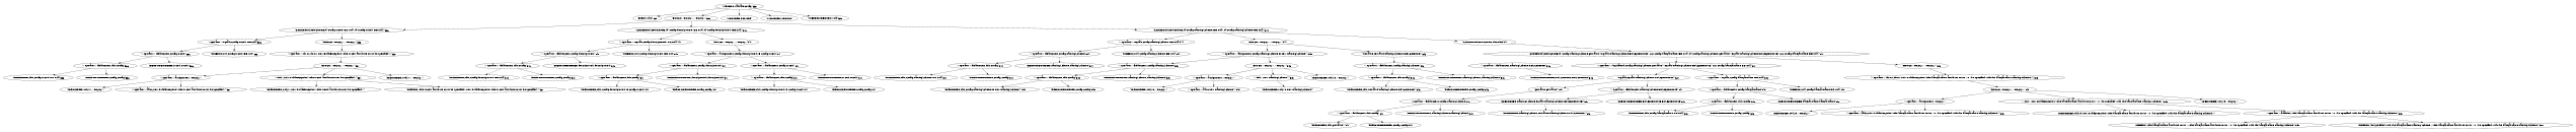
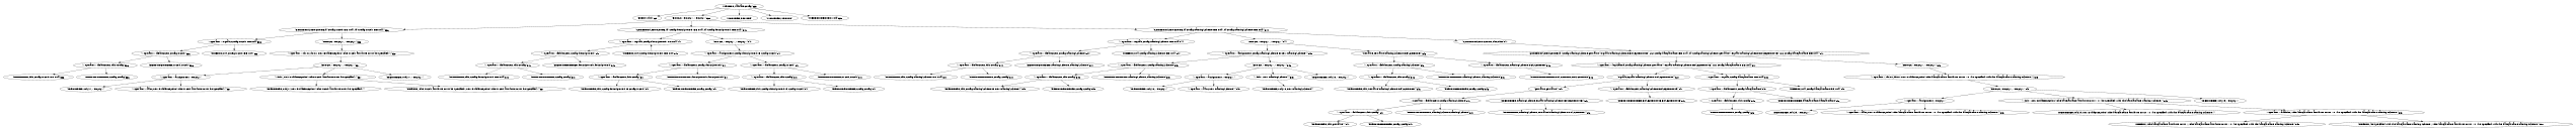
  digraph {
    n1 [label=<(METHOD,validateConfig)<SUB>535</SUB>>]
    n2 [label=<(PARAM,this)<SUB>535</SUB>>]
    n3 [label=<(BLOCK,&lt;empty&gt;,&lt;empty&gt;)<SUB>535</SUB>>]
    n4 [label=<(MODIFIER,PRIVATE)>]
    n5 [label=<(MODIFIER,VIRTUAL)>]
    n6 [label=<(METHOD_RETURN,void)<SUB>535</SUB>>]
    n7 [label=<(CONTROL_STRUCTURE,if (config.srcDir == null),if (config.srcDir == null))<SUB>536</SUB>>]
    n8 [label=<(CONTROL_STRUCTURE,if (config.descriptorDir == null),if (config.descriptorDir == null))<SUB>540</SUB>>]
    n9 [label=<(CONTROL_STRUCTURE,if (config.namingScheme == null),if (config.namingScheme == null))<SUB>544</SUB>>]
    n10 [label=<(&lt;operator&gt;.equals,config.srcDir == null)<SUB>536</SUB>>]
    n11 [label=<(BLOCK,&lt;empty&gt;,&lt;empty&gt;)<SUB>536</SUB>>]
    n12 [label=<(&lt;operator&gt;.equals,config.descriptorDir == null)<SUB>540</SUB>>]
    n13 [label=<(BLOCK,&lt;empty&gt;,&lt;empty&gt;)<SUB>540</SUB>>]
    n14 [label=<(&lt;operator&gt;.equals,config.namingScheme == null)<SUB>544</SUB>>]
    n15 [label=<(BLOCK,&lt;empty&gt;,&lt;empty&gt;)<SUB>544</SUB>>]
    n16 [label=<(CONTROL_STRUCTURE,else,else)<SUB>547</SUB>>]
    n17 [label=<(&lt;operator&gt;.fieldAccess,config.srcDir)<SUB>536</SUB>>]
    n18 [label=<(LITERAL,null,config.srcDir == null)<SUB>536</SUB>>]
    n19 [label=<(&lt;operator&gt;.throw,throw new BuildException(&quot;The srcDir attribute must be specified&quot;);)<SUB>537</SUB>>]
    n20 [label=<(&lt;operator&gt;.fieldAccess,this.config)<SUB>536</SUB>>]
    n21 [label=<(FIELD_IDENTIFIER,srcDir,srcDir)<SUB>536</SUB>>]
    n22 [label=<(IDENTIFIER,this,config.srcDir == null)<SUB>536</SUB>>]
    n23 [label=<(FIELD_IDENTIFIER,config,config)<SUB>536</SUB>>]
    n24 [label=<(BLOCK,&lt;empty&gt;,&lt;empty&gt;)<SUB>537</SUB>>]
    n25 [label=<(&lt;operator&gt;.assignment,&lt;empty&gt;)>]
    n26 [label=<(&lt;init&gt;,new BuildException(&quot;The srcDir attribute must be specified&quot;))<SUB>537</SUB>>]
    n27 [label=<(IDENTIFIER,$obj17,&lt;empty&gt;)>]
    n28 [label=<(IDENTIFIER,$obj17,&lt;empty&gt;)>]
    n29 [label=<(&lt;operator&gt;.alloc,new BuildException(&quot;The srcDir attribute must be specified&quot;))<SUB>537</SUB>>]
    n30 [label=<(IDENTIFIER,$obj17,new BuildException(&quot;The srcDir attribute must be specified&quot;))>]
    n31 [label=<(LITERAL,&quot;The srcDir attribute must be specified&quot;,new BuildException(&quot;The srcDir attribute must be specified&quot;))<SUB>537</SUB>>]
    n32 [label=<(&lt;operator&gt;.fieldAccess,config.descriptorDir)<SUB>540</SUB>>]
    n33 [label=<(LITERAL,null,config.descriptorDir == null)<SUB>540</SUB>>]
    n34 [label=<(&lt;operator&gt;.assignment,config.descriptorDir = config.srcDir)<SUB>541</SUB>>]
    n35 [label=<(&lt;operator&gt;.fieldAccess,this.config)<SUB>540</SUB>>]
    n36 [label=<(FIELD_IDENTIFIER,descriptorDir,descriptorDir)<SUB>540</SUB>>]
    n37 [label=<(IDENTIFIER,this,config.descriptorDir == null)<SUB>540</SUB>>]
    n38 [label=<(FIELD_IDENTIFIER,config,config)<SUB>540</SUB>>]
    n39 [label=<(&lt;operator&gt;.fieldAccess,config.descriptorDir)<SUB>541</SUB>>]
    n40 [label=<(&lt;operator&gt;.fieldAccess,config.srcDir)<SUB>541</SUB>>]
    n41 [label=<(&lt;operator&gt;.fieldAccess,this.config)<SUB>541</SUB>>]
    n42 [label=<(FIELD_IDENTIFIER,descriptorDir,descriptorDir)<SUB>541</SUB>>]
    n43 [label=<(&lt;operator&gt;.fieldAccess,this.config)<SUB>541</SUB>>]
    n44 [label=<(FIELD_IDENTIFIER,srcDir,srcDir)<SUB>541</SUB>>]
    n45 [label=<(IDENTIFIER,this,config.descriptorDir = config.srcDir)<SUB>541</SUB>>]
    n46 [label=<(FIELD_IDENTIFIER,config,config)<SUB>541</SUB>>]
    n47 [label=<(IDENTIFIER,this,config.descriptorDir = config.srcDir)<SUB>541</SUB>>]
    n48 [label=<(FIELD_IDENTIFIER,config,config)<SUB>541</SUB>>]
    n49 [label=<(&lt;operator&gt;.fieldAccess,config.namingScheme)<SUB>544</SUB>>]
    n50 [label=<(LITERAL,null,config.namingScheme == null)<SUB>544</SUB>>]
    n51 [label=<(&lt;operator&gt;.assignment,config.namingScheme = new NamingScheme())<SUB>545</SUB>>]
    n52 [label=<(setValue,setValue(NamingScheme.DESCRIPTOR))<SUB>546</SUB>>]
    n53 [label=<(CONTROL_STRUCTURE,if (config.namingScheme.getValue().equals(NamingScheme.BASEJARNAME) &amp;&amp; config.baseJarName == null),if (config.namingScheme.getValue().equals(NamingScheme.BASEJARNAME) &amp;&amp; config.baseJarName == null))<SUB>547</SUB>>]
    n54 [label=<(&lt;operator&gt;.fieldAccess,this.config)<SUB>544</SUB>>]
    n55 [label=<(FIELD_IDENTIFIER,namingScheme,namingScheme)<SUB>544</SUB>>]
    n56 [label=<(IDENTIFIER,this,config.namingScheme == null)<SUB>544</SUB>>]
    n57 [label=<(FIELD_IDENTIFIER,config,config)<SUB>544</SUB>>]
    n58 [label=<(&lt;operator&gt;.fieldAccess,config.namingScheme)<SUB>545</SUB>>]
    n59 [label=<(BLOCK,&lt;empty&gt;,&lt;empty&gt;)<SUB>545</SUB>>]
    n60 [label=<(&lt;operator&gt;.fieldAccess,config.namingScheme)<SUB>546</SUB>>]
    n61 [label=<(&lt;operator&gt;.fieldAccess,NamingScheme.DESCRIPTOR)<SUB>546</SUB>>]
    n62 [label=<(&lt;operator&gt;.fieldAccess,this.config)<SUB>545</SUB>>]
    n63 [label=<(FIELD_IDENTIFIER,namingScheme,namingScheme)<SUB>545</SUB>>]
    n64 [label=<(&lt;operator&gt;.assignment,&lt;empty&gt;)>]
    n65 [label=<(&lt;init&gt;,new NamingScheme())<SUB>545</SUB>>]
    n66 [label=<(IDENTIFIER,$obj18,&lt;empty&gt;)>]
    n67 [label=<(IDENTIFIER,this,config.namingScheme = new NamingScheme())<SUB>545</SUB>>]
    n68 [label=<(FIELD_IDENTIFIER,config,config)<SUB>545</SUB>>]
    n69 [label=<(IDENTIFIER,$obj18,&lt;empty&gt;)>]
    n70 [label=<(&lt;operator&gt;.alloc,new NamingScheme())<SUB>545</SUB>>]
    n71 [label=<(IDENTIFIER,$obj18,new NamingScheme())>]
    n72 [label=<(&lt;operator&gt;.fieldAccess,this.config)<SUB>546</SUB>>]
    n73 [label=<(FIELD_IDENTIFIER,namingScheme,namingScheme)<SUB>546</SUB>>]
    n74 [label=<(FIELD_IDENTIFIER,DESCRIPTOR,DESCRIPTOR)<SUB>546</SUB>>]
    n75 [label=<(IDENTIFIER,this,setValue(NamingScheme.DESCRIPTOR))<SUB>546</SUB>>]
    n76 [label=<(FIELD_IDENTIFIER,config,config)<SUB>546</SUB>>]
    n77 [label=<(IDENTIFIER,NamingScheme,setValue(NamingScheme.DESCRIPTOR))<SUB>546</SUB>>]
    n78 [label=<(&lt;operator&gt;.logicalAnd,config.namingScheme.getValue().equals(NamingScheme.BASEJARNAME) &amp;&amp; config.baseJarName == null)<SUB>547</SUB>>]
    n79 [label=<(BLOCK,&lt;empty&gt;,&lt;empty&gt;)<SUB>548</SUB>>]
    n80 [label=<(equals,equals(NamingScheme.BASEJARNAME))<SUB>527</SUB>>]
    n81 [label=<(&lt;operator&gt;.equals,config.baseJarName == null)<SUB>548</SUB>>]
    n82 [label=<(&lt;operator&gt;.throw,throw new BuildException(&quot;The basejarname attribute must &quot; + &quot;be specified with the basejarname naming scheme&quot;);)<SUB>549</SUB>>]
    n83 [label=<(getValue,getValue())<SUB>547</SUB>>]
    n84 [label=<(&lt;operator&gt;.fieldAccess,NamingScheme.BASEJARNAME)<SUB>547</SUB>>]
    n85 [label=<(&lt;operator&gt;.fieldAccess,config.baseJarName)<SUB>548</SUB>>]
    n86 [label=<(LITERAL,null,config.baseJarName == null)<SUB>548</SUB>>]
    n87 [label=<(&lt;operator&gt;.fieldAccess,config.namingScheme)<SUB>547</SUB>>]
    n88 [label=<(IDENTIFIER,NamingScheme,equals(NamingScheme.BASEJARNAME))<SUB>547</SUB>>]
    n89 [label=<(FIELD_IDENTIFIER,BASEJARNAME,BASEJARNAME)<SUB>547</SUB>>]
    n90 [label=<(&lt;operator&gt;.fieldAccess,this.config)<SUB>547</SUB>>]
    n91 [label=<(FIELD_IDENTIFIER,namingScheme,namingScheme)<SUB>547</SUB>>]
    n92 [label=<(IDENTIFIER,this,getValue())<SUB>547</SUB>>]
    n93 [label=<(FIELD_IDENTIFIER,config,config)<SUB>547</SUB>>]
    n94 [label=<(&lt;operator&gt;.fieldAccess,this.config)<SUB>548</SUB>>]
    n95 [label=<(FIELD_IDENTIFIER,baseJarName,baseJarName)<SUB>548</SUB>>]
-   n96 [label=<(IDENTIFIER,this,config.baseJarName == null)<SUB>548</SUB>>]
    n97 [label=<(FIELD_IDENTIFIER,config,config)<SUB>548</SUB>>]
    n98 [label=<(BLOCK,&lt;empty&gt;,&lt;empty&gt;)<SUB>549</SUB>>]
    n99 [label=<(&lt;operator&gt;.assignment,&lt;empty&gt;)>]
    n100 [label=<(&lt;init&gt;,new BuildException(&quot;The basejarname attribute must &quot; + &quot;be specified with the basejarname naming scheme&quot;))<SUB>549</SUB>>]
    n101 [label=<(IDENTIFIER,$obj19,&lt;empty&gt;)>]
    n102 [label=<(IDENTIFIER,$obj19,&lt;empty&gt;)>]
    n103 [label=<(&lt;operator&gt;.alloc,new BuildException(&quot;The basejarname attribute must &quot; + &quot;be specified with the basejarname naming scheme&quot;))<SUB>549</SUB>>]
    n104 [label=<(IDENTIFIER,$obj19,new BuildException(&quot;The basejarname attribute must &quot; + &quot;be specified with the basejarname naming scheme&quot;))>]
    n105 [label=<(&lt;operator&gt;.addition,&quot;The basejarname attribute must &quot; + &quot;be specified with the basejarname naming scheme&quot;)<SUB>549</SUB>>]
    n106 [label=<(LITERAL,&quot;The basejarname attribute must &quot;,&quot;The basejarname attribute must &quot; + &quot;be specified with the basejarname naming scheme&quot;)<SUB>549</SUB>>]
    n107 [label=<(LITERAL,&quot;be specified with the basejarname naming scheme&quot;,&quot;The basejarname attribute must &quot; + &quot;be specified with the basejarname naming scheme&quot;)<SUB>550</SUB>>]
    n1 -> n2
    n1 -> n3
    n1 -> n4
    n1 -> n5
    n1 -> n6
    n3 -> n7
    n3 -> n8
    n3 -> n9
    n7 -> n10
    n7 -> n11
    n8 -> n12
    n8 -> n13
    n9 -> n14
    n9 -> n15
    n9 -> n16
    n10 -> n17
    n10 -> n18
    n11 -> n19
    n12 -> n32
-   n12 -> n33
+   n33 -> n12
    n13 -> n34
    n14 -> n49
    n14 -> n50
    n15 -> n51
    n15 -> n52
    n16 -> n53
    n17 -> n20
    n17 -> n21
    n19 -> n24
    n20 -> n22
    n20 -> n23
    n24 -> n25
    n24 -> n26
    n24 -> n27
    n25 -> n28
    n25 -> n29
    n26 -> n30
    n26 -> n31
    n32 -> n35
    n32 -> n36
    n34 -> n39
    n34 -> n40
    n35 -> n37
    n35 -> n38
    n39 -> n41
    n39 -> n42
    n40 -> n43
    n40 -> n44
    n41 -> n45
    n41 -> n46
    n43 -> n47
    n43 -> n48
    n49 -> n54
    n49 -> n55
    n51 -> n58
    n51 -> n59
    n52 -> n60
+   n52 -> n61
    n53 -> n78
    n53 -> n79
    n54 -> n56
    n54 -> n57
    n58 -> n62
    n58 -> n63
    n59 -> n64
    n59 -> n65
    n59 -> n66
    n60 -> n72
    n60 -> n73
    n61 -> n74
    n62 -> n67
    n62 -> n68
    n64 -> n69
    n64 -> n70
    n65 -> n71
    n72 -> n75
    n72 -> n76
    n78 -> n80
    n78 -> n81
    n79 -> n82
    n80 -> n83
    n80 -> n84
    n81 -> n85
    n81 -> n86
    n82 -> n98
    n83 -> n87
-   n84 -> n88
    n84 -> n89
    n85 -> n94
    n85 -> n95
    n87 -> n90
    n87 -> n91
    n88 -> n77
    n90 -> n92
    n90 -> n93
-   n94 -> n96
    n94 -> n97
    n98 -> n99
    n98 -> n100
    n98 -> n101
    n99 -> n102
    n99 -> n103
    n100 -> n104
    n100 -> n105
    n105 -> n106
    n105 -> n107
  }
